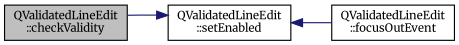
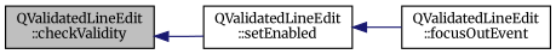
  digraph {
    fontname=Merriweather
    rankdir=LR
    node [color=black fillcolor=white fontname=Merriweather fontsize=10 shape=record style=filled]
    edge [color=midnightblue dir=back fontname=Merriweather fontsize=10 labelfontname=Helvetica labelfontsize=10 style=solid]
    n1 [fillcolor=grey75 fontcolor=black height=0.2 label="QValidatedLineEdit\l::checkValidity" width=0.4]
    n2 [height=0.2 label="QValidatedLineEdit\l::setEnabled" width=0.4]
    n3 [height=0.2 label="QValidatedLineEdit\l::focusOutEvent" width=0.4]
-   n2 -> n1
+   n1 -> n2
    n2 -> n3
  }
